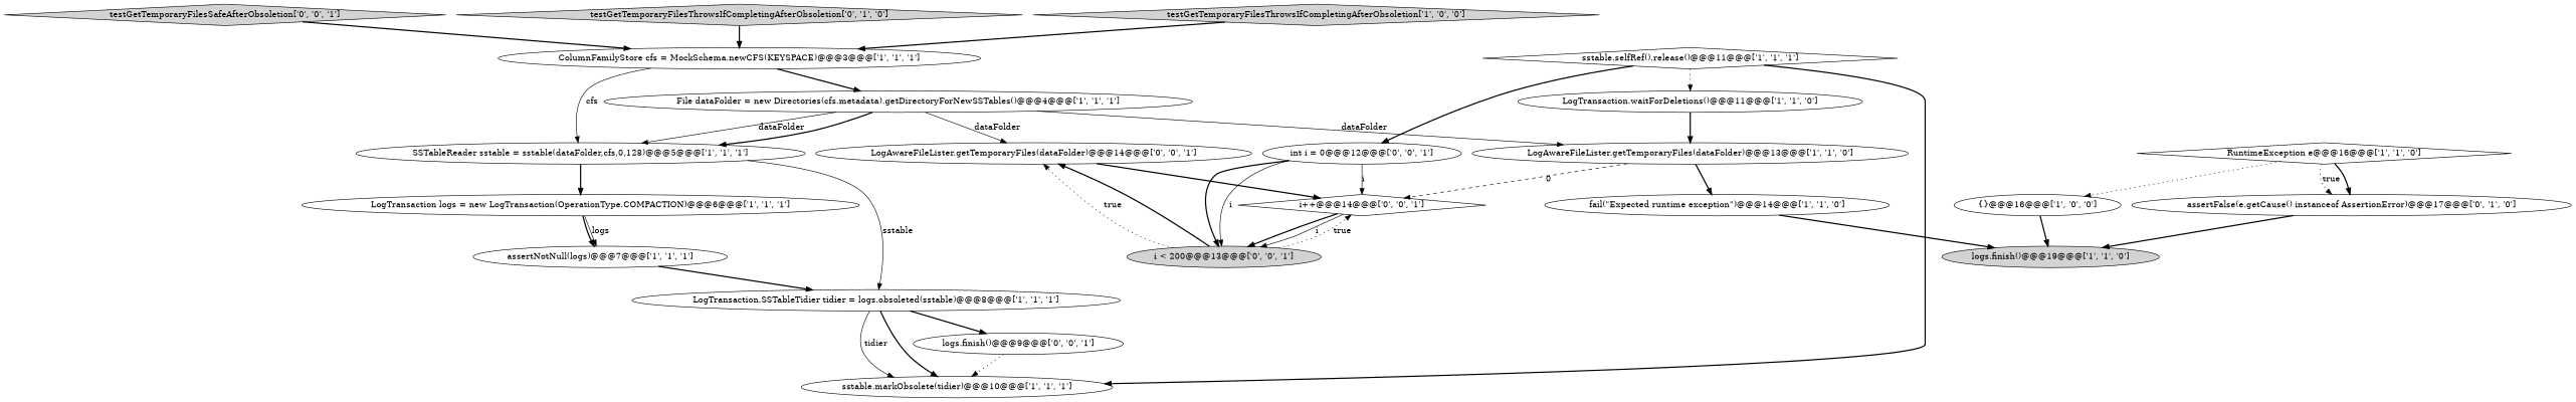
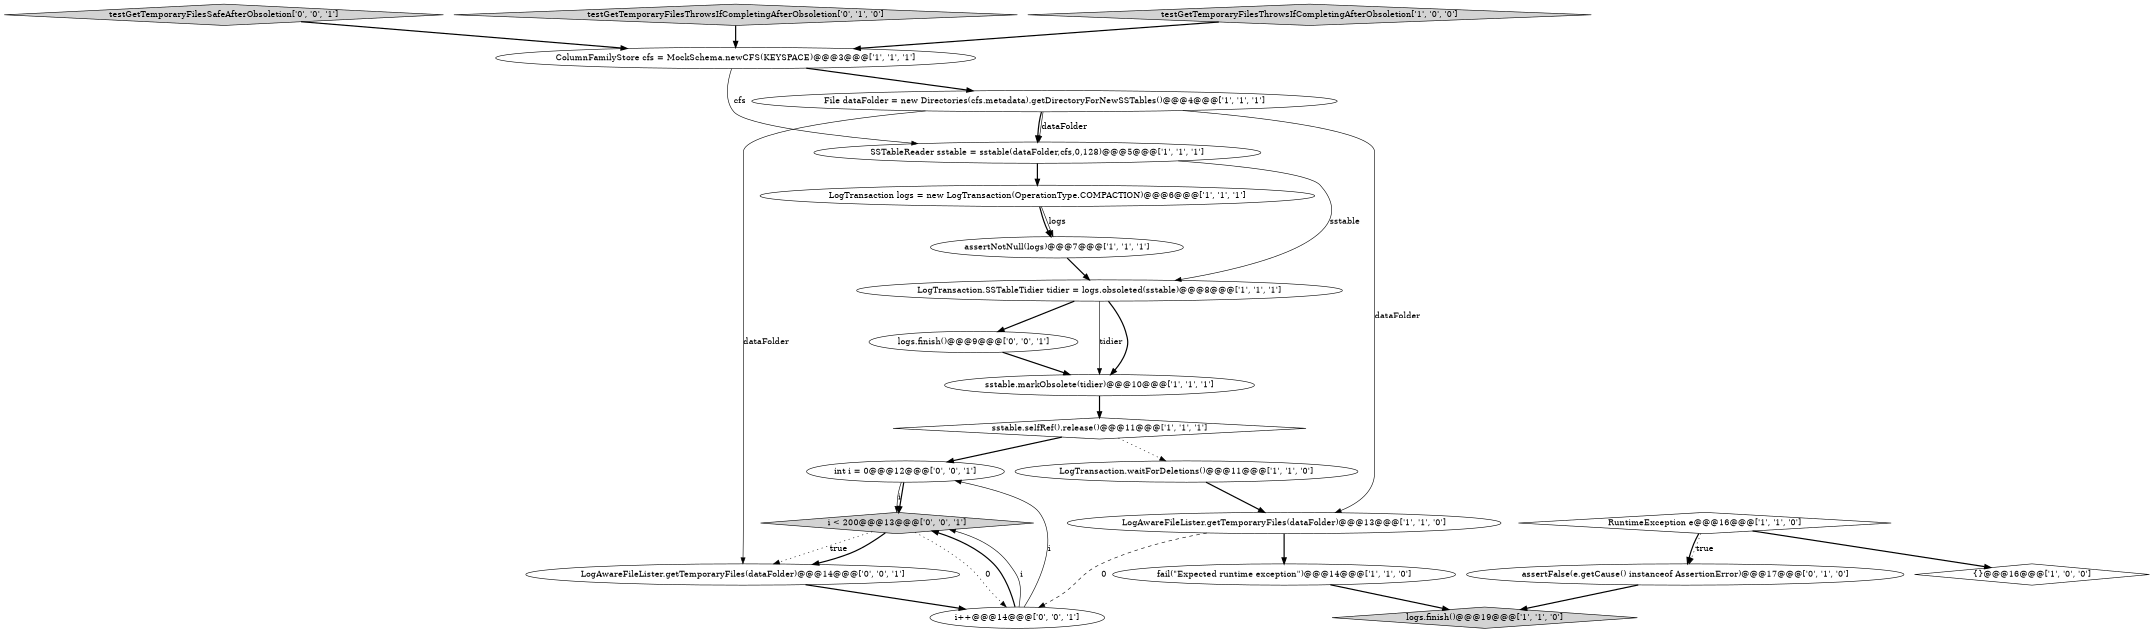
  digraph {
    node [fillcolor=white shape=ellipse style=filled]
    edge [style=bold]
    n1 [fillcolor=lightgray label="testGetTemporaryFilesSafeAfterObsoletion['0', '0', '1']" shape=diamond]
    n2 [label="ColumnFamilyStore cfs = MockSchema.newCFS(KEYSPACE)@@@3@@@['1', '1', '1']"]
    n3 [label="File dataFolder = new Directories(cfs.metadata).getDirectoryForNewSSTables()@@@4@@@['1', '1', '1']"]
    n4 [label="SSTableReader sstable = sstable(dataFolder,cfs,0,128)@@@5@@@['1', '1', '1']"]
    n5 [label="LogTransaction logs = new LogTransaction(OperationType.COMPACTION)@@@6@@@['1', '1', '1']"]
    n6 [label="assertNotNull(logs)@@@7@@@['1', '1', '1']"]
    n7 [label="LogTransaction.SSTableTidier tidier = logs.obsoleted(sstable)@@@8@@@['1', '1', '1']"]
    n8 [label="logs.finish()@@@9@@@['0', '0', '1']"]
    n9 [label="sstable.markObsolete(tidier)@@@10@@@['1', '1', '1']"]
    n10 [label="int i = 0@@@12@@@['0', '0', '1']"]
-   n11 [fillcolor=lightgray label="i < 200@@@13@@@['0', '0', '1']"]
-   n12 [label="i++@@@14@@@['0', '0', '1']" shape=diamond]
+   n11 [fillcolor=lightgray label="i < 200@@@13@@@['0', '0', '1']" shape=diamond]
+   n12 [label="i++@@@14@@@['0', '0', '1']"]
    n13 [label="LogAwareFileLister.getTemporaryFiles(dataFolder)@@@14@@@['0', '0', '1']"]
    n14 [label="fail(\"Expected runtime exception\")@@@14@@@['1', '1', '0']"]
-   n15 [fillcolor=lightgray label="logs.finish()@@@19@@@['1', '1', '0']"]
+   n15 [fillcolor=lightgray label="logs.finish()@@@19@@@['1', '1', '0']" shape=diamond]
    n16 [label="sstable.selfRef().release()@@@11@@@['1', '1', '1']" shape=diamond]
    n17 [label="LogTransaction.waitForDeletions()@@@11@@@['1', '1', '0']"]
    n18 [label="LogAwareFileLister.getTemporaryFiles(dataFolder)@@@13@@@['1', '1', '0']"]
    n19 [label="RuntimeException e@@@16@@@['1', '1', '0']" shape=diamond]
-   n20 [label="{}@@@16@@@['1', '0', '0']"]
+   n20 [label="{}@@@16@@@['1', '0', '0']" shape=diamond]
    n21 [label="assertFalse(e.getCause() instanceof AssertionError)@@@17@@@['0', '1', '0']"]
    n22 [fillcolor=lightgray label="testGetTemporaryFilesThrowsIfCompletingAfterObsoletion['0', '1', '0']" shape=diamond]
    n23 [fillcolor=lightgray label="testGetTemporaryFilesThrowsIfCompletingAfterObsoletion['1', '0', '0']" shape=diamond]
    n1 -> n2
    n2 -> n3
    n2 -> n4 [label=cfs style=solid]
    n3 -> n4 [label=dataFolder style=solid]
    n3 -> n4
    n3 -> n13 [label=dataFolder style=solid]
    n3 -> n18 [label=dataFolder style=solid]
    n4 -> n5
    n4 -> n7 [label=sstable style=solid]
    n5 -> n6
    n5 -> n6 [label=logs style=solid]
    n6 -> n7
    n7 -> n8
    n7 -> n9 [label=tidier style=solid]
    n7 -> n9
-   n8 -> n9 [style=dotted]
-   n16 -> n9
+   n8 -> n9
+   n9 -> n16
    n10 -> n11
    n10 -> n11 [label=i style=solid]
-   n10 -> n12 [label=i style=solid]
-   n11 -> n12 [label=true style=dotted]
+   n12 -> n10 [label=i style=solid]
+   n11 -> n12 [label=0 style=dotted]
    n11 -> n13 [label=true style=dotted]
    n11 -> n13
    n12 -> n11
    n12 -> n11 [label=i style=solid]
    n13 -> n12
    n14 -> n15
    n16 -> n10
    n16 -> n17 [style=dotted]
    n17 -> n18
    n18 -> n12 [label=0 style=dashed]
    n18 -> n14
-   n19 -> n20 [style=dotted]
+   n19 -> n20
    n19 -> n21
    n19 -> n21 [label=true style=dotted]
-   n20 -> n15
    n21 -> n15
    n22 -> n2
    n23 -> n2
  }
